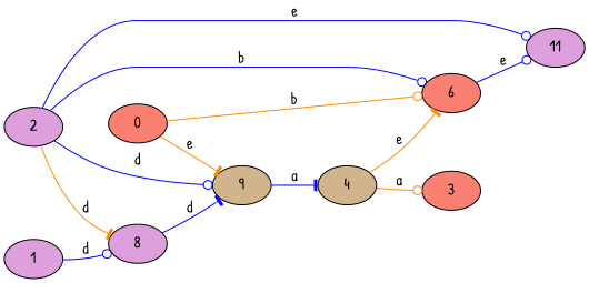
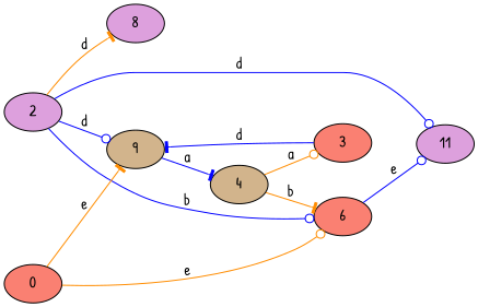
  strict digraph {
    fontname="Patrick Hand"
    rankdir=LR
    node [fillcolor=plum fontname="Patrick Hand" style=filled]
    edge [arrowhead=odot color=blue fontname="Patrick Hand"]
    6 [fillcolor=salmon]
    2
    8
    9 [fillcolor=tan]
    11
    4 [fillcolor=tan]
    3 [fillcolor=salmon]
    0 [fillcolor=salmon]
-   1
    6 -> 11 [label=e]
    2 -> 6 [label=b]
    2 -> 8 [arrowhead=tee color=darkorange label=d]
    2 -> 9 [label=d]
-   2 -> 11 [label=e]
+   2 -> 11 [label=d]
    9 -> 4 [arrowhead=tee label=a]
-   4 -> 6 [arrowhead=tee color=darkorange label=e]
+   4 -> 6 [arrowhead=tee color=darkorange label=b]
    4 -> 3 [color=darkorange label=a]
-   8 -> 9 [arrowhead=tee label=d]
-   0 -> 6 [color=darkorange label=b]
+   3 -> 9 [arrowhead=tee label=d]
+   0 -> 6 [color=darkorange label=e]
    0 -> 9 [arrowhead=tee color=darkorange label=e]
-   1 -> 8 [label=d]
  }
